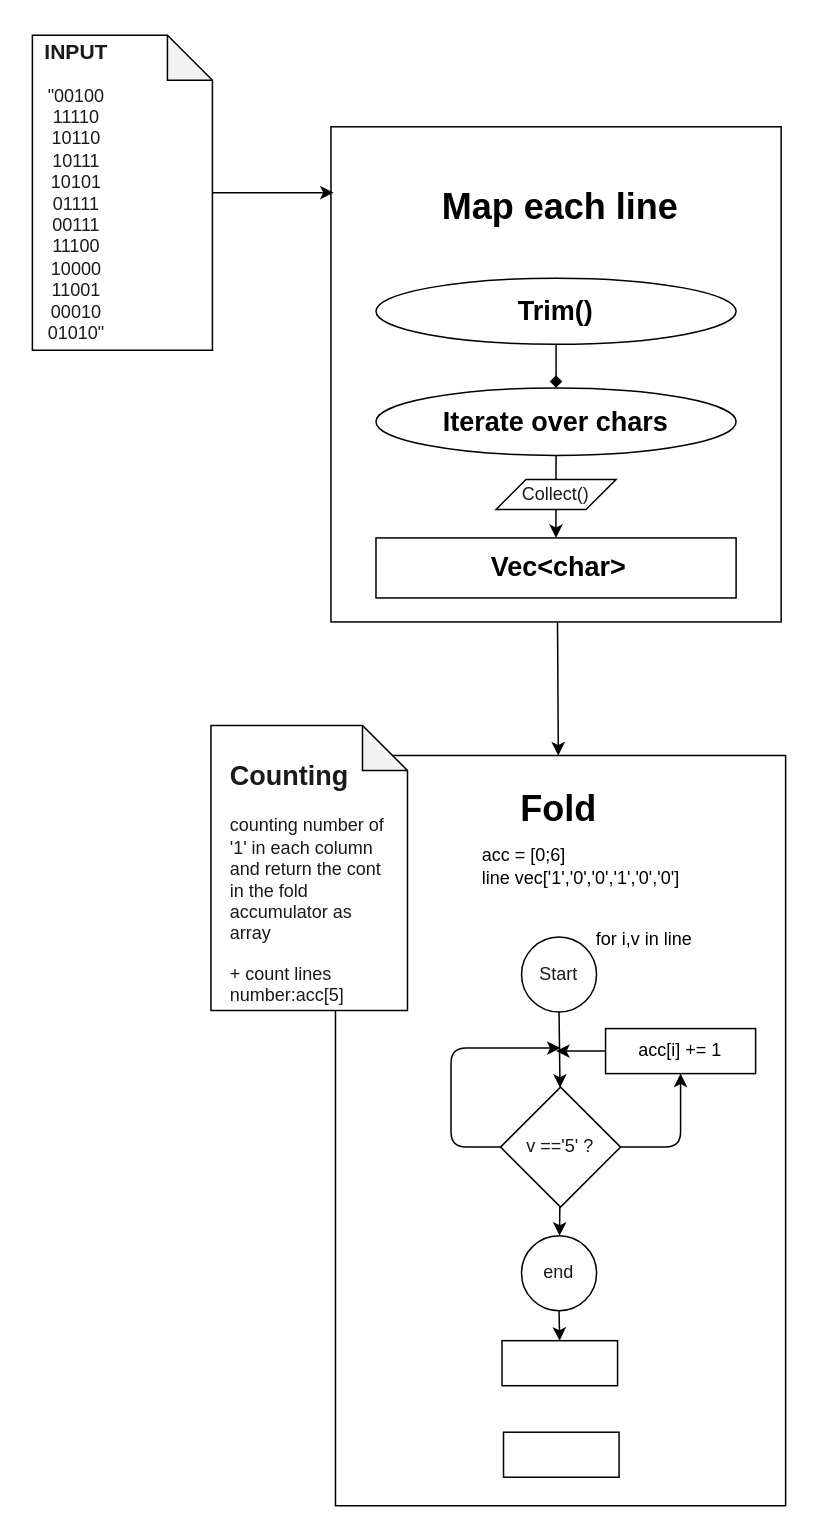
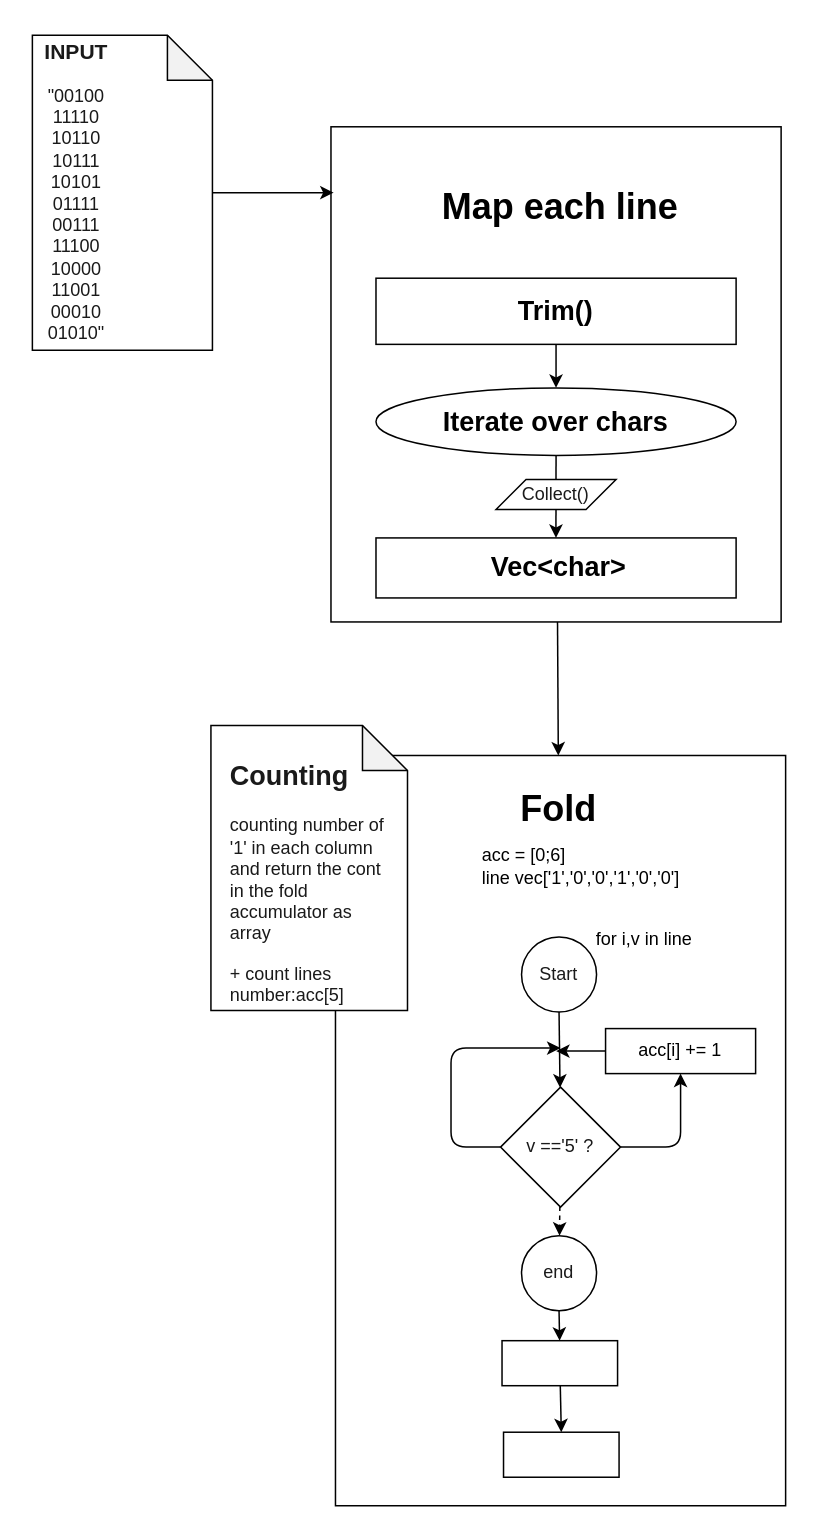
  <mxCell id="0" />
  <mxCell id="1" parent="0" />
  <mxCell id="2" style="edgeStyle=none;html=1;fontColor=#1A1A1A;" edge="1" parent="1" source="3" target="14"><mxGeometry relative="1" as="geometry" /></mxCell>
  <mxCell id="3" value="" style="whiteSpace=wrap;html=1;" parent="1" vertex="1"><mxGeometry x="220" y="84" width="300" height="330" as="geometry" /></mxCell>
- <mxCell id="4" style="edgeStyle=none;html=1;exitX=0.5;exitY=1;exitDx=0;exitDy=0;endArrow=diamond;" edge="1" parent="1" source="5" target="7"><mxGeometry relative="1" as="geometry" /></mxCell>
- <mxCell id="5" value="&lt;h2&gt;Trim()&lt;/h2&gt;" style="ellipse;whiteSpace=wrap;html=1;" parent="1" vertex="1"><mxGeometry x="250" y="184.91" width="240" height="44.09" as="geometry" /></mxCell>
+ <mxCell id="4" style="edgeStyle=none;html=1;exitX=0.5;exitY=1;exitDx=0;exitDy=0;" edge="1" parent="1" source="5" target="7"><mxGeometry relative="1" as="geometry" /></mxCell>
+ <mxCell id="5" value="&lt;h2&gt;Trim()&lt;/h2&gt;" style="whiteSpace=wrap;html=1;" parent="1" vertex="1"><mxGeometry x="250" y="184.91" width="240" height="44.09" as="geometry" /></mxCell>
  <mxCell id="6" value="&lt;h1&gt;Map each line&lt;/h1&gt;" style="text;html=1;strokeColor=none;fillColor=none;align=center;verticalAlign=middle;whiteSpace=wrap;rounded=0;" parent="1" vertex="1"><mxGeometry x="263" y="109" width="220" height="57.89" as="geometry" /></mxCell>
  <mxCell id="7" value="&lt;h2&gt;Iterate over chars&lt;/h2&gt;" style="ellipse;whiteSpace=wrap;html=1;" parent="1" vertex="1"><mxGeometry x="250" y="258" width="240" height="45" as="geometry" /></mxCell>
  <mxCell id="8" value="" style="group" parent="1" vertex="1" connectable="0"><mxGeometry x="250" y="358" width="240" height="40" as="geometry" /></mxCell>
  <mxCell id="9" value="" style="whiteSpace=wrap;html=1;" parent="8" vertex="1"><mxGeometry width="240" height="40" as="geometry" /></mxCell>
  <mxCell id="10" value="&lt;h2&gt;Vec&amp;lt;char&amp;gt;&lt;/h2&gt;" style="text;html=1;strokeColor=none;fillColor=none;align=center;verticalAlign=middle;whiteSpace=wrap;rounded=0;" parent="8" vertex="1"><mxGeometry x="34.4" y="16.8" width="176.0" height="6.857" as="geometry" /></mxCell>
  <mxCell id="11" style="edgeStyle=none;html=1;entryX=0.486;entryY=-2.45;entryDx=0;entryDy=0;entryPerimeter=0;" edge="1" parent="1" source="7" target="10"><mxGeometry relative="1" as="geometry" /></mxCell>
  <mxCell id="12" style="edgeStyle=none;html=1;fontColor=#1A1A1A;entryX=0.006;entryY=0.133;entryDx=0;entryDy=0;entryPerimeter=0;" edge="1" parent="1" source="37" target="3"><mxGeometry relative="1" as="geometry"><mxPoint x="200" y="128" as="targetPoint" /></mxGeometry></mxCell>
  <mxCell id="13" value="Collect()" style="shape=parallelogram;perimeter=parallelogramPerimeter;whiteSpace=wrap;html=1;fixedSize=1;fontColor=#1A1A1A;fillColor=#FFFFFF;" vertex="1" parent="1"><mxGeometry x="330" y="319" width="80" height="20" as="geometry" /></mxCell>
  <mxCell id="14" value="" style="whiteSpace=wrap;html=1;" vertex="1" parent="1"><mxGeometry x="223" y="503" width="300" height="500" as="geometry" /></mxCell>
  <mxCell id="15" value="&lt;h1&gt;Fold&lt;/h1&gt;" style="text;html=1;strokeColor=none;fillColor=none;align=center;verticalAlign=middle;whiteSpace=wrap;rounded=0;" vertex="1" parent="1"><mxGeometry x="262" y="510" width="220" height="57.89" as="geometry" /></mxCell>
  <mxCell id="16" style="edgeStyle=none;html=1;fontColor=#1A1A1A;entryX=0.5;entryY=1;entryDx=0;entryDy=0;exitX=1;exitY=0.5;exitDx=0;exitDy=0;" edge="1" parent="1" source="19" target="22"><mxGeometry relative="1" as="geometry"><Array as="points"><mxPoint x="453" y="764" /></Array></mxGeometry></mxCell>
  <mxCell id="17" style="edgeStyle=none;html=1;fontColor=#1A1A1A;" edge="1" parent="1" source="19"><mxGeometry relative="1" as="geometry"><mxPoint x="373" y="698" as="targetPoint" /><Array as="points"><mxPoint x="300" y="764" /><mxPoint x="300" y="698" /></Array></mxGeometry></mxCell>
- <mxCell id="18" style="edgeStyle=none;html=1;fontColor=#FFFFFF;" edge="1" parent="1" source="19" target="28"><mxGeometry relative="1" as="geometry" /></mxCell>
+ <mxCell id="18" style="edgeStyle=none;html=1;fontColor=#FFFFFF;dashed=1;" edge="1" parent="1" source="19" target="28"><mxGeometry relative="1" as="geometry" /></mxCell>
  <mxCell id="19" value="v =='5' ?" style="rhombus;whiteSpace=wrap;html=1;fontColor=#1A1A1A;fillColor=#FFFFFF;" vertex="1" parent="1"><mxGeometry x="333" y="724" width="80" height="80" as="geometry" /></mxCell>
  <mxCell id="20" value="acc = [0;6]&lt;br&gt;line vec['1','0','0','1','0','0']" style="text;html=1;align=left;verticalAlign=middle;whiteSpace=wrap;rounded=0;" vertex="1" parent="1"><mxGeometry x="319" y="561.89" width="151" height="30" as="geometry" /></mxCell>
  <mxCell id="21" style="edgeStyle=none;html=1;fontColor=#1A1A1A;" edge="1" parent="1" source="22"><mxGeometry relative="1" as="geometry"><mxPoint x="370" y="700" as="targetPoint" /></mxGeometry></mxCell>
  <mxCell id="22" value="acc[i] += 1" style="rounded=0;whiteSpace=wrap;html=1;" vertex="1" parent="1"><mxGeometry x="403" y="685" width="100" height="30" as="geometry" /></mxCell>
  <mxCell id="23" style="edgeStyle=none;html=1;fontColor=#1A1A1A;" edge="1" parent="1" source="24" target="19"><mxGeometry relative="1" as="geometry" /></mxCell>
  <mxCell id="24" value="Start" style="ellipse;whiteSpace=wrap;html=1;aspect=fixed;fontColor=#1A1A1A;fillColor=#FFFFFF;" vertex="1" parent="1"><mxGeometry x="347" y="624" width="50" height="50" as="geometry" /></mxCell>
  <mxCell id="25" value="&lt;font color=&quot;#ffffff&quot;&gt;Yes&lt;/font&gt;" style="text;html=1;strokeColor=none;fillColor=none;align=center;verticalAlign=middle;whiteSpace=wrap;rounded=0;fontColor=#1A1A1A;" vertex="1" parent="1"><mxGeometry x="437" y="749" width="60" height="30" as="geometry" /></mxCell>
  <mxCell id="26" value="&lt;font color=&quot;#ffffff&quot;&gt;No&lt;/font&gt;" style="text;html=1;strokeColor=none;fillColor=none;align=center;verticalAlign=middle;whiteSpace=wrap;rounded=0;fontColor=#1A1A1A;" vertex="1" parent="1"><mxGeometry x="262" y="749" width="60" height="30" as="geometry" /></mxCell>
  <mxCell id="27" style="edgeStyle=none;html=1;fontColor=#FFFFFF;" edge="1" parent="1" source="28" target="34"><mxGeometry relative="1" as="geometry" /></mxCell>
  <mxCell id="28" value="end" style="ellipse;whiteSpace=wrap;html=1;aspect=fixed;fontColor=#1A1A1A;fillColor=#FFFFFF;" vertex="1" parent="1"><mxGeometry x="347" y="823" width="50" height="50" as="geometry" /></mxCell>
  <mxCell id="29" value="" style="group" vertex="1" connectable="0" parent="1"><mxGeometry x="150" y="483" width="121" height="190" as="geometry" /></mxCell>
  <mxCell id="30" value="" style="shape=note;whiteSpace=wrap;html=1;backgroundOutline=1;darkOpacity=0.05;fontColor=#1A1A1A;fillColor=#FFFFFF;align=left;" vertex="1" parent="29"><mxGeometry x="-10" width="131" height="190" as="geometry" /></mxCell>
  <mxCell id="31" value="&lt;h2&gt;Counting&lt;/h2&gt;&lt;p&gt;counting number of '1' in each column and return&amp;nbsp;&lt;span&gt;the cont in the fold accumulator as array&lt;/span&gt;&lt;/p&gt;&lt;p&gt;&lt;span&gt;+ count lines number:acc[5]&lt;/span&gt;&lt;/p&gt;" style="text;html=1;strokeColor=none;fillColor=none;spacing=5;spacingTop=-20;whiteSpace=wrap;overflow=hidden;rounded=0;fontColor=#1A1A1A;" vertex="1" parent="29"><mxGeometry x="-2" y="18.94" width="112" height="171.06" as="geometry" /></mxCell>
  <mxCell id="32" value="for i,v in line" style="text;html=1;align=left;verticalAlign=middle;whiteSpace=wrap;rounded=0;" vertex="1" parent="1"><mxGeometry x="395" y="610.89" width="78" height="30" as="geometry" /></mxCell>
+ <mxCell id="33" style="edgeStyle=none;html=1;entryX=0.5;entryY=0;entryDx=0;entryDy=0;fontColor=#FFFFFF;" edge="1" parent="1" source="34" target="35"><mxGeometry relative="1" as="geometry" /></mxCell>
  <mxCell id="34" value="acc[5] += 1" style="text;html=1;strokeColor=default;fillColor=none;align=center;verticalAlign=middle;whiteSpace=wrap;rounded=0;fontColor=#FFFFFF;" vertex="1" parent="1"><mxGeometry x="334" y="893" width="77" height="30" as="geometry" /></mxCell>
  <mxCell id="35" value="return acc" style="text;html=1;strokeColor=default;fillColor=none;align=center;verticalAlign=middle;whiteSpace=wrap;rounded=0;fontColor=#FFFFFF;" vertex="1" parent="1"><mxGeometry x="335" y="954" width="77" height="30" as="geometry" /></mxCell>
  <mxCell id="36" value="" style="group" vertex="1" connectable="0" parent="1"><mxGeometry x="20" y="20" width="121" height="213" as="geometry" /></mxCell>
  <mxCell id="37" value="" style="shape=note;whiteSpace=wrap;html=1;backgroundOutline=1;darkOpacity=0.05;fillColor=#FFFFFF;" vertex="1" parent="36"><mxGeometry x="1" y="3" width="120" height="210" as="geometry" /></mxCell>
  <mxCell id="38" value="&lt;h3&gt;&lt;font color=&quot;#1a1a1a&quot;&gt;INPUT&lt;/font&gt;&lt;/h3&gt;&lt;div&gt;&lt;font color=&quot;#1a1a1a&quot;&gt;&quot;00100&lt;/font&gt;&lt;/div&gt;&lt;div&gt;&lt;font color=&quot;#1a1a1a&quot;&gt;11110&lt;/font&gt;&lt;/div&gt;&lt;div&gt;&lt;font color=&quot;#1a1a1a&quot;&gt;10110&lt;/font&gt;&lt;/div&gt;&lt;div&gt;&lt;font color=&quot;#1a1a1a&quot;&gt;10111&lt;/font&gt;&lt;/div&gt;&lt;div&gt;&lt;font color=&quot;#1a1a1a&quot;&gt;10101&lt;/font&gt;&lt;/div&gt;&lt;div&gt;&lt;font color=&quot;#1a1a1a&quot;&gt;01111&lt;/font&gt;&lt;/div&gt;&lt;div&gt;&lt;font color=&quot;#1a1a1a&quot;&gt;00111&lt;/font&gt;&lt;/div&gt;&lt;div&gt;&lt;font color=&quot;#1a1a1a&quot;&gt;11100&lt;/font&gt;&lt;/div&gt;&lt;div&gt;&lt;font color=&quot;#1a1a1a&quot;&gt;10000&lt;/font&gt;&lt;/div&gt;&lt;div&gt;&lt;font color=&quot;#1a1a1a&quot;&gt;11001&lt;/font&gt;&lt;/div&gt;&lt;div&gt;&lt;font color=&quot;#1a1a1a&quot;&gt;00010&lt;/font&gt;&lt;/div&gt;&lt;div&gt;&lt;font color=&quot;#1a1a1a&quot;&gt;01010&quot;&lt;/font&gt;&lt;/div&gt;" style="text;html=1;align=center;verticalAlign=middle;resizable=0;points=[];autosize=1;strokeColor=none;fillColor=none;" vertex="1" parent="36"><mxGeometry width="60" height="200" as="geometry" /></mxCell>
